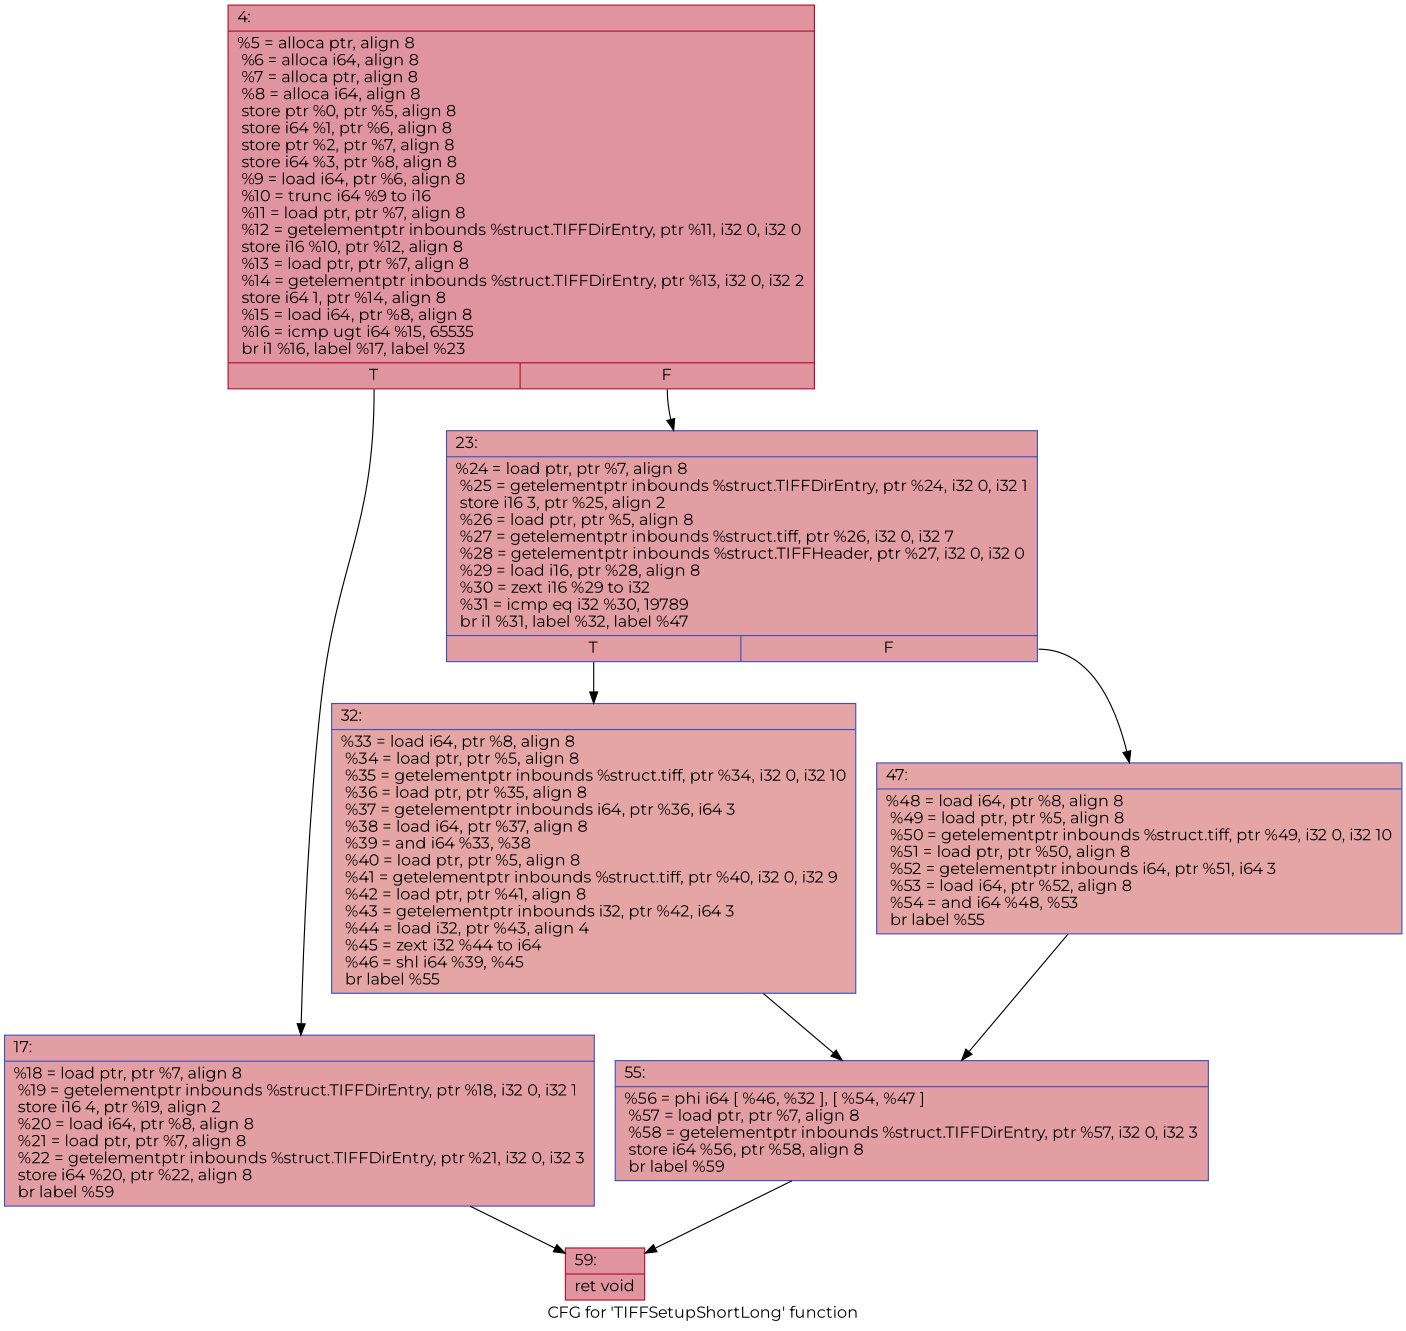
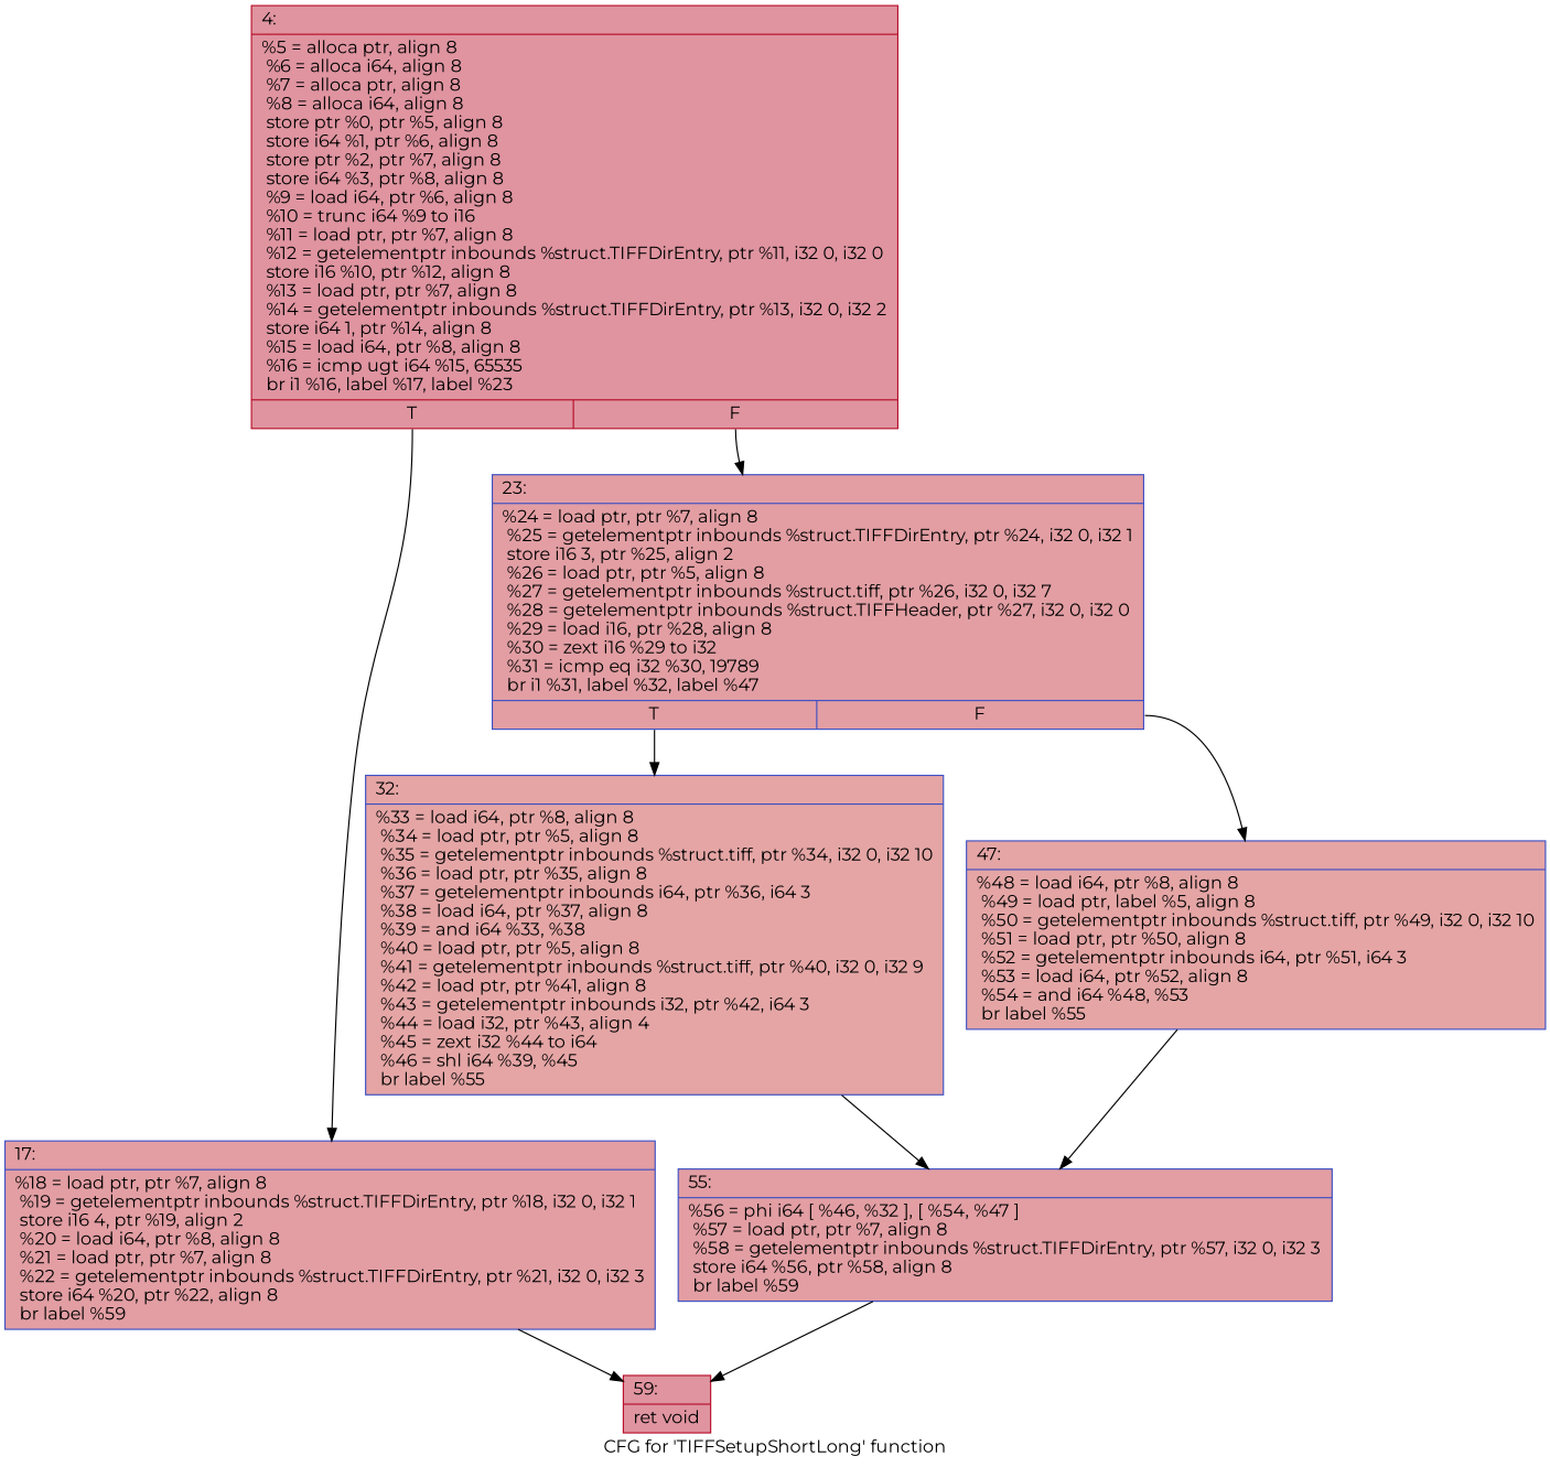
  digraph {
    label="CFG for 'TIFFSetupShortLong' function"
    fontname=Montserrat
    node [color="#3d50c3ff" fillcolor="#be242e70" fontname=Montserrat shape=record style=filled]
    edge [fontname=Montserrat]
    n1 [color="#b70d28ff" fillcolor="#b70d2870" label="{4:\l|  %5 = alloca ptr, align 8\l  %6 = alloca i64, align 8\l  %7 = alloca ptr, align 8\l  %8 = alloca i64, align 8\l  store ptr %0, ptr %5, align 8\l  store i64 %1, ptr %6, align 8\l  store ptr %2, ptr %7, align 8\l  store i64 %3, ptr %8, align 8\l  %9 = load i64, ptr %6, align 8\l  %10 = trunc i64 %9 to i16\l  %11 = load ptr, ptr %7, align 8\l  %12 = getelementptr inbounds %struct.TIFFDirEntry, ptr %11, i32 0, i32 0\l  store i16 %10, ptr %12, align 8\l  %13 = load ptr, ptr %7, align 8\l  %14 = getelementptr inbounds %struct.TIFFDirEntry, ptr %13, i32 0, i32 2\l  store i64 1, ptr %14, align 8\l  %15 = load i64, ptr %8, align 8\l  %16 = icmp ugt i64 %15, 65535\l  br i1 %16, label %17, label %23\l|{<s0>T|<s1>F}}"]
    n2 [label="{17:\l|  %18 = load ptr, ptr %7, align 8\l  %19 = getelementptr inbounds %struct.TIFFDirEntry, ptr %18, i32 0, i32 1\l  store i16 4, ptr %19, align 2\l  %20 = load i64, ptr %8, align 8\l  %21 = load ptr, ptr %7, align 8\l  %22 = getelementptr inbounds %struct.TIFFDirEntry, ptr %21, i32 0, i32 3\l  store i64 %20, ptr %22, align 8\l  br label %59\l}"]
    n3 [label="{23:\l|  %24 = load ptr, ptr %7, align 8\l  %25 = getelementptr inbounds %struct.TIFFDirEntry, ptr %24, i32 0, i32 1\l  store i16 3, ptr %25, align 2\l  %26 = load ptr, ptr %5, align 8\l  %27 = getelementptr inbounds %struct.tiff, ptr %26, i32 0, i32 7\l  %28 = getelementptr inbounds %struct.TIFFHeader, ptr %27, i32 0, i32 0\l  %29 = load i16, ptr %28, align 8\l  %30 = zext i16 %29 to i32\l  %31 = icmp eq i32 %30, 19789\l  br i1 %31, label %32, label %47\l|{<s0>T|<s1>F}}"]
    n4 [color="#b70d28ff" fillcolor="#b70d2870" label="{59:\l|  ret void\l}"]
    n5 [fillcolor="#c5333470" label="{32:\l|  %33 = load i64, ptr %8, align 8\l  %34 = load ptr, ptr %5, align 8\l  %35 = getelementptr inbounds %struct.tiff, ptr %34, i32 0, i32 10\l  %36 = load ptr, ptr %35, align 8\l  %37 = getelementptr inbounds i64, ptr %36, i64 3\l  %38 = load i64, ptr %37, align 8\l  %39 = and i64 %33, %38\l  %40 = load ptr, ptr %5, align 8\l  %41 = getelementptr inbounds %struct.tiff, ptr %40, i32 0, i32 9\l  %42 = load ptr, ptr %41, align 8\l  %43 = getelementptr inbounds i32, ptr %42, i64 3\l  %44 = load i32, ptr %43, align 4\l  %45 = zext i32 %44 to i64\l  %46 = shl i64 %39, %45\l  br label %55\l}"]
-   n6 [fillcolor="#c5333470" label="{47:\l|  %48 = load i64, ptr %8, align 8\l  %49 = load ptr, ptr %5, align 8\l  %50 = getelementptr inbounds %struct.tiff, ptr %49, i32 0, i32 10\l  %51 = load ptr, ptr %50, align 8\l  %52 = getelementptr inbounds i64, ptr %51, i64 3\l  %53 = load i64, ptr %52, align 8\l  %54 = and i64 %48, %53\l  br label %55\l}"]
+   n6 [fillcolor="#c5333470" label="{47:\l|  %48 = load i64, ptr %8, align 8\l  %49 = load ptr, label %5, align 8\l  %50 = getelementptr inbounds %struct.tiff, ptr %49, i32 0, i32 10\l  %51 = load ptr, ptr %50, align 8\l  %52 = getelementptr inbounds i64, ptr %51, i64 3\l  %53 = load i64, ptr %52, align 8\l  %54 = and i64 %48, %53\l  br label %55\l}"]
    n7 [label="{55:\l|  %56 = phi i64 [ %46, %32 ], [ %54, %47 ]\l  %57 = load ptr, ptr %7, align 8\l  %58 = getelementptr inbounds %struct.TIFFDirEntry, ptr %57, i32 0, i32 3\l  store i64 %56, ptr %58, align 8\l  br label %59\l}"]
    n1 -> n2 [tailport=s0]
    n1 -> n3 [tailport=s1]
    n2 -> n4
    n3 -> n5 [tailport=s0]
    n3 -> n6 [tailport=s1]
    n5 -> n7
    n6 -> n7
    n7 -> n4
  }
